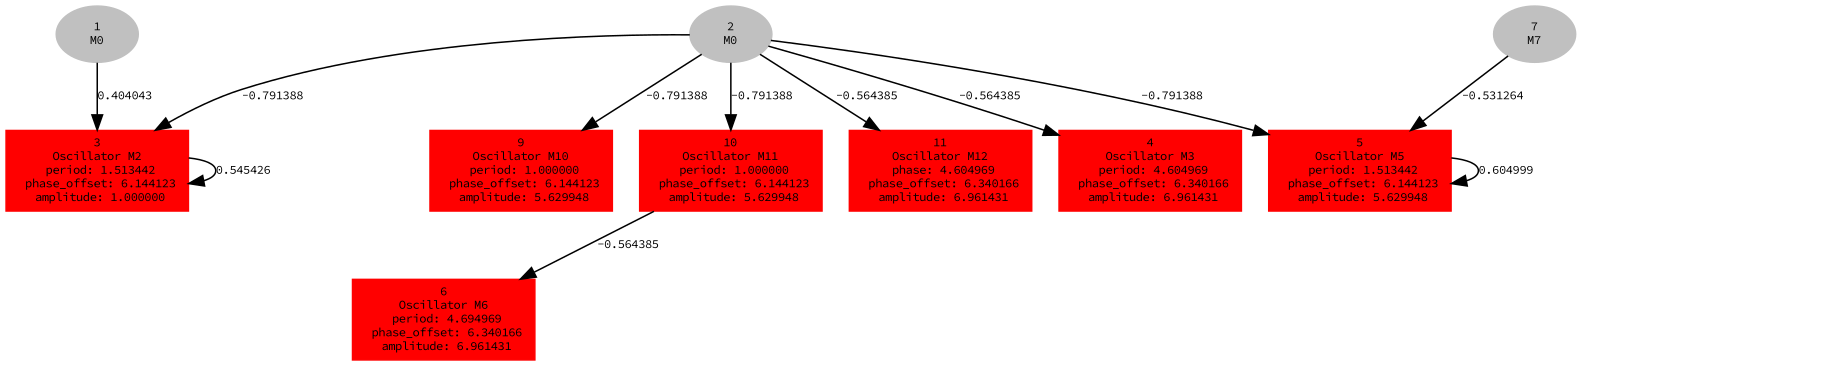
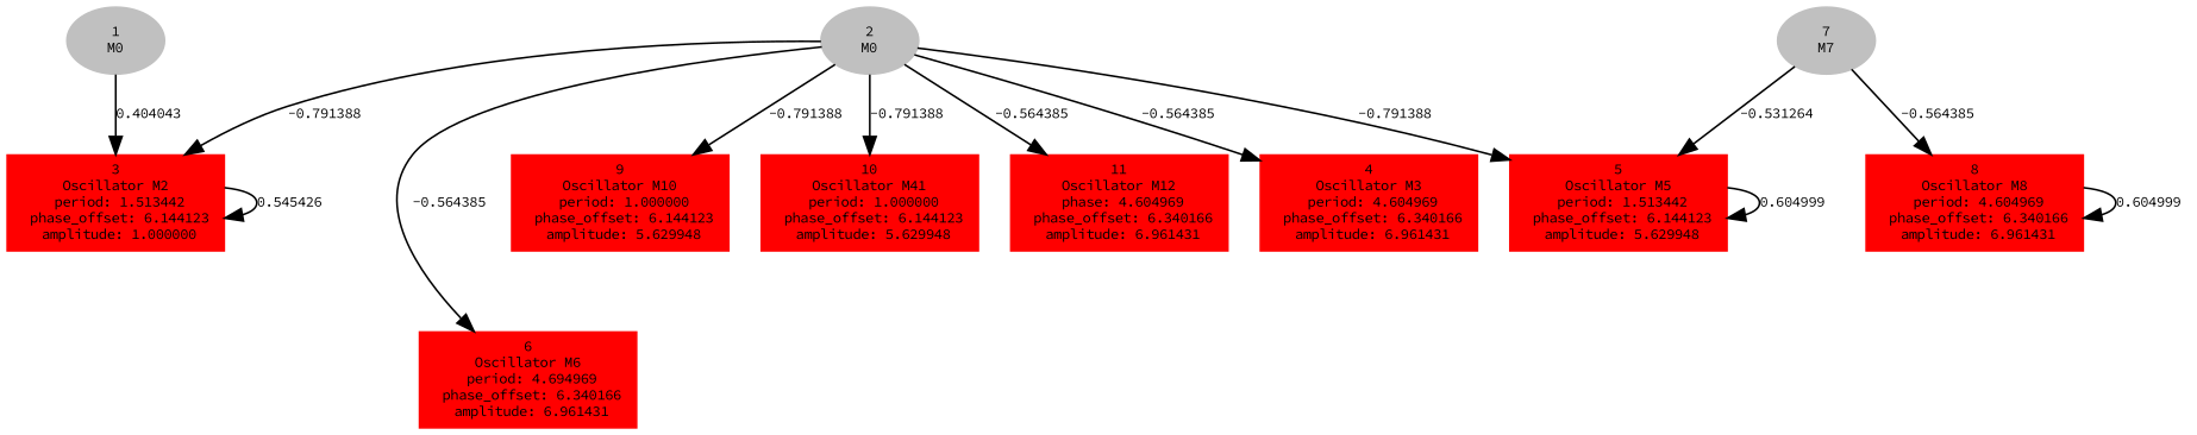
  digraph {
    fontname="Source Code Pro"
    forcelabels=true
    node [color=red fontname="Source Code Pro" fontsize=8 style=filled shape=box]
    edge [fontname="Source Code Pro" fontsize=8]
    n1 [color=grey label=<1<BR/>M0> shape=""]
    n2 [label=<3<BR />Oscillator M2<BR /> period: 1.513442<BR /> phase_offset: 6.144123<BR /> amplitude: 1.000000>]
    n3 [color=grey label=<2<BR/>M0> shape=""]
    n4 [label=<4<BR />Oscillator M3<BR /> period: 4.604969<BR /> phase_offset: 6.340166<BR /> amplitude: 6.961431>]
    n5 [label=<5<BR />Oscillator M5<BR /> period: 1.513442<BR /> phase_offset: 6.144123<BR /> amplitude: 5.629948>]
    n6 [label=<6<BR />Oscillator M6<BR /> period: 4.694969<BR /> phase_offset: 6.340166<BR /> amplitude: 6.961431>]
    n7 [label=<9<BR />Oscillator M10<BR /> period: 1.000000<BR /> phase_offset: 6.144123<BR /> amplitude: 5.629948>]
-   n8 [label=<10<BR />Oscillator M11<BR /> period: 1.000000<BR /> phase_offset: 6.144123<BR /> amplitude: 5.629948>]
+   n8 [label=<10<BR />Oscillator M41<BR /> period: 1.000000<BR /> phase_offset: 6.144123<BR /> amplitude: 5.629948>]
    n9 [label=<11<BR />Oscillator M12<BR /> phase: 4.604969<BR /> phase_offset: 6.340166<BR /> amplitude: 6.961431>]
    n10 [color=grey label=<7<BR/>M7> shape=""]
+   n11 [label=<8<BR />Oscillator M8<BR /> period: 4.604969<BR /> phase_offset: 6.340166<BR /> amplitude: 6.961431>]
    n1 -> n2 [label="0.404043 "]
    n2 -> n2 [label="0.545426 "]
    n3 -> n2 [label="-0.791388 "]
    n3 -> n4 [label="-0.564385 "]
    n3 -> n5 [label="-0.791388 "]
-   n8 -> n6 [label="-0.564385 "]
+   n3 -> n6 [label="-0.564385 "]
    n3 -> n7 [label="-0.791388 "]
    n3 -> n8 [label="-0.791388 "]
    n3 -> n9 [label="-0.564385 "]
    n5 -> n5 [label="0.604999 "]
    n10 -> n5 [label="-0.531264 "]
+   n10 -> n11 [label="-0.564385 "]
+   n11 -> n11 [label="0.604999 "]
  }
